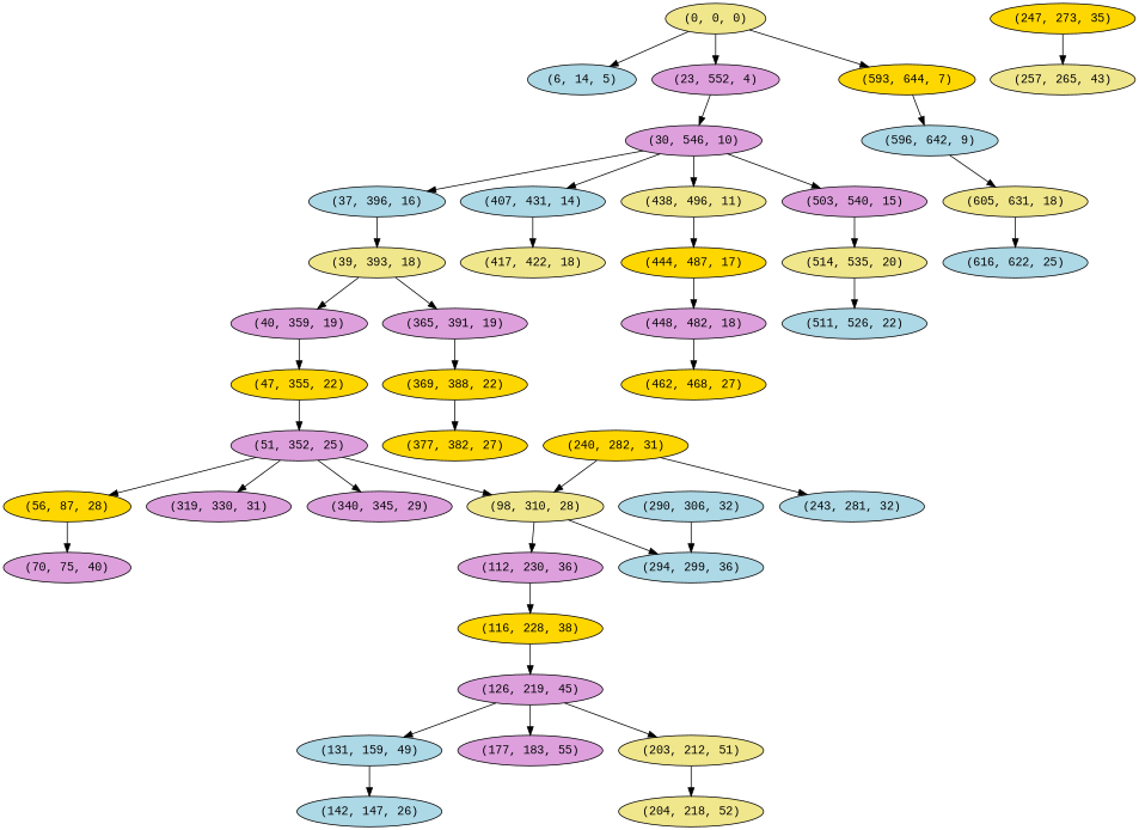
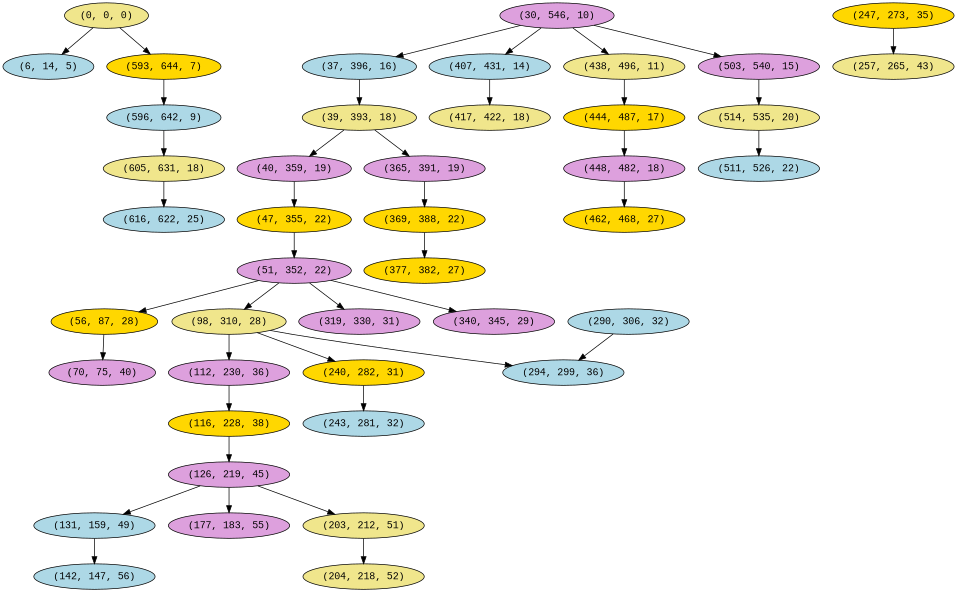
  digraph {
    fontname="Liberation Mono"
    node [fillcolor=plum fontname="Liberation Mono" style=filled]
    edge [fontname="Liberation Mono"]
    "(0, 0, 0)" [fillcolor=khaki]
    "(6, 14, 5)" [fillcolor=lightblue]
-   "(23, 552, 4)"
    "(593, 644, 7)" [fillcolor=gold]
    "(30, 546, 10)"
    "(596, 642, 9)" [fillcolor=lightblue]
    "(37, 396, 16)" [fillcolor=lightblue]
    "(407, 431, 14)" [fillcolor=lightblue]
    "(438, 496, 11)" [fillcolor=khaki]
    "(503, 540, 15)"
    "(39, 393, 18)" [fillcolor=khaki]
    "(417, 422, 18)" [fillcolor=khaki]
    "(444, 487, 17)" [fillcolor=gold]
    "(514, 535, 20)" [fillcolor=khaki]
    "(40, 359, 19)"
    "(365, 391, 19)"
    "(47, 355, 22)" [fillcolor=gold]
    "(369, 388, 22)" [fillcolor=gold]
-   "(51, 352, 25)"
+   "(51, 352, 25)" [label="(51, 352, 22)"]
    "(56, 87, 28)" [fillcolor=gold]
    "(98, 310, 28)" [fillcolor=khaki]
    "(319, 330, 31)"
    "(340, 345, 29)"
    "(70, 75, 40)"
    "(112, 230, 36)"
    "(240, 282, 31)" [fillcolor=gold]
    "(294, 299, 36)" [fillcolor=lightblue]
    "(116, 228, 38)" [fillcolor=gold]
    "(243, 281, 32)" [fillcolor=lightblue]
    "(290, 306, 32)" [fillcolor=lightblue]
    "(126, 219, 45)"
    "(131, 159, 49)" [fillcolor=lightblue]
    "(177, 183, 55)"
    "(203, 212, 51)" [fillcolor=khaki]
-   "(142, 147, 56)" [fillcolor=lightblue label="(142, 147, 26)"]
+   "(142, 147, 56)" [fillcolor=lightblue]
    n36 [fillcolor=khaki label="(204, 218, 52)"]
    "(247, 273, 35)" [fillcolor=gold]
    "(257, 265, 43)" [fillcolor=khaki]
    "(377, 382, 27)" [fillcolor=gold]
    "(448, 482, 18)"
    "(462, 468, 27)" [fillcolor=gold]
    n42 [fillcolor=lightblue label="(511, 526, 22)"]
    "(605, 631, 18)" [fillcolor=khaki]
    "(616, 622, 25)" [fillcolor=lightblue]
    "(0, 0, 0)" -> "(6, 14, 5)"
-   "(0, 0, 0)" -> "(23, 552, 4)"
    "(0, 0, 0)" -> "(593, 644, 7)"
-   "(23, 552, 4)" -> "(30, 546, 10)"
    "(593, 644, 7)" -> "(596, 642, 9)"
    "(30, 546, 10)" -> "(37, 396, 16)"
    "(30, 546, 10)" -> "(407, 431, 14)"
    "(30, 546, 10)" -> "(438, 496, 11)"
    "(30, 546, 10)" -> "(503, 540, 15)"
    "(596, 642, 9)" -> "(605, 631, 18)"
    "(37, 396, 16)" -> "(39, 393, 18)"
    "(407, 431, 14)" -> "(417, 422, 18)"
    "(438, 496, 11)" -> "(444, 487, 17)"
    "(503, 540, 15)" -> "(514, 535, 20)"
    "(39, 393, 18)" -> "(40, 359, 19)"
    "(39, 393, 18)" -> "(365, 391, 19)"
    "(444, 487, 17)" -> "(448, 482, 18)"
    "(514, 535, 20)" -> n42
    "(40, 359, 19)" -> "(47, 355, 22)"
    "(365, 391, 19)" -> "(369, 388, 22)"
    "(47, 355, 22)" -> "(51, 352, 25)"
    "(369, 388, 22)" -> "(377, 382, 27)"
    "(51, 352, 25)" -> "(56, 87, 28)"
    "(51, 352, 25)" -> "(98, 310, 28)"
    "(51, 352, 25)" -> "(319, 330, 31)"
    "(51, 352, 25)" -> "(340, 345, 29)"
    "(56, 87, 28)" -> "(70, 75, 40)"
    "(98, 310, 28)" -> "(112, 230, 36)"
-   "(240, 282, 31)" -> "(98, 310, 28)"
+   "(98, 310, 28)" -> "(240, 282, 31)"
    "(98, 310, 28)" -> "(294, 299, 36)"
    "(112, 230, 36)" -> "(116, 228, 38)"
    "(240, 282, 31)" -> "(243, 281, 32)"
    "(116, 228, 38)" -> "(126, 219, 45)"
    "(290, 306, 32)" -> "(294, 299, 36)"
    "(126, 219, 45)" -> "(131, 159, 49)"
    "(126, 219, 45)" -> "(177, 183, 55)"
    "(126, 219, 45)" -> "(203, 212, 51)"
    "(131, 159, 49)" -> "(142, 147, 56)"
    "(203, 212, 51)" -> n36
    "(247, 273, 35)" -> "(257, 265, 43)"
    "(448, 482, 18)" -> "(462, 468, 27)"
    "(605, 631, 18)" -> "(616, 622, 25)"
  }
